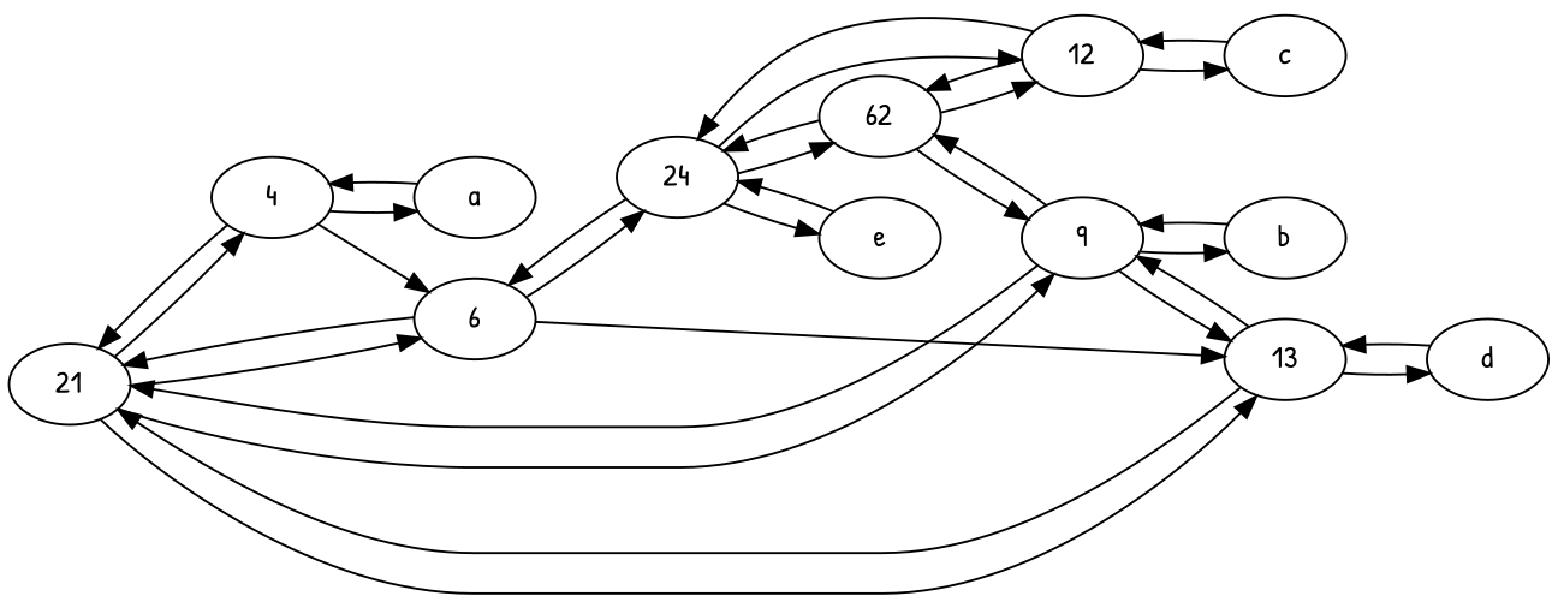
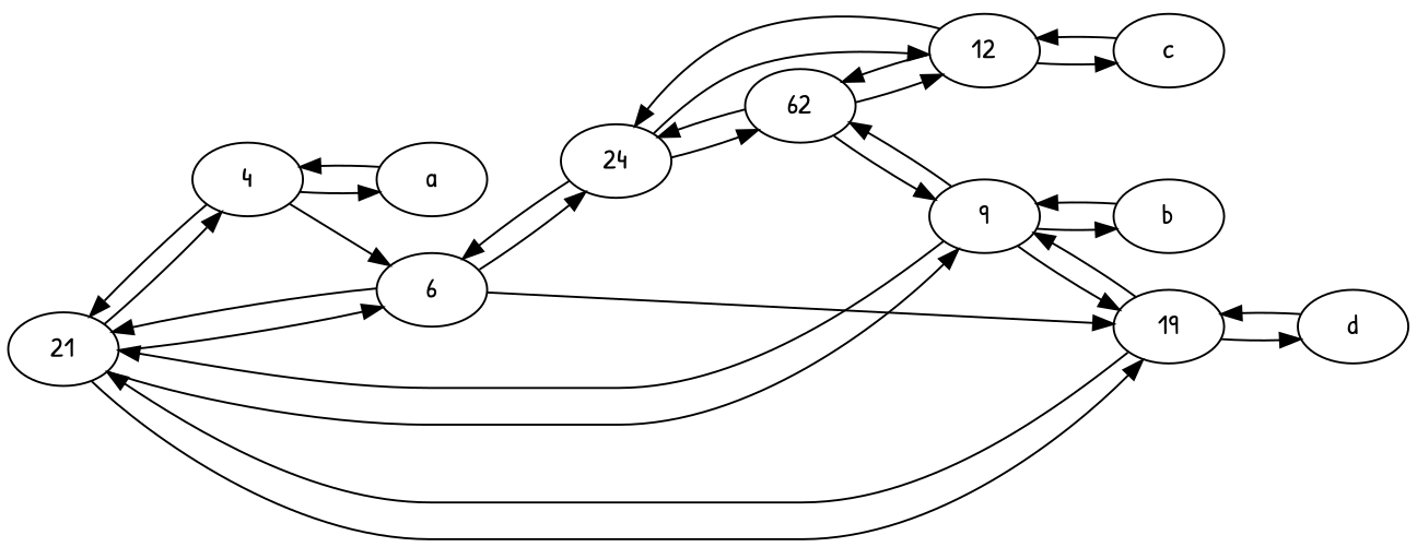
  digraph {
    fontname="Patrick Hand"
    rankdir=LR
    node [fontname="Patrick Hand"]
    edge [fontname="Patrick Hand"]
    n1 [label=21]
    4
    a
    6
-   19 [label=13]
+   19
    9
    24
    d
    b
    n10 [label=62]
    n11 [label=12]
    c
-   e
    n1 -> 4
    n1 -> 6
    n1 -> 19
    n1 -> 9
    4 -> n1
    4 -> a
    4 -> 6
    a -> 4
    6 -> n1
    6 -> 19
    6 -> 24
    19 -> n1
    19 -> 9
    19 -> d
    9 -> n1
    9 -> 19
    9 -> b
    9 -> n10
    24 -> 6
    24 -> n10
    24 -> n11
-   24 -> e
    d -> 19
    b -> 9
    n10 -> 9
    n10 -> 24
    n10 -> n11
    n11 -> 24
    n11 -> n10
    n11 -> c
    c -> n11
-   e -> 24
  }
